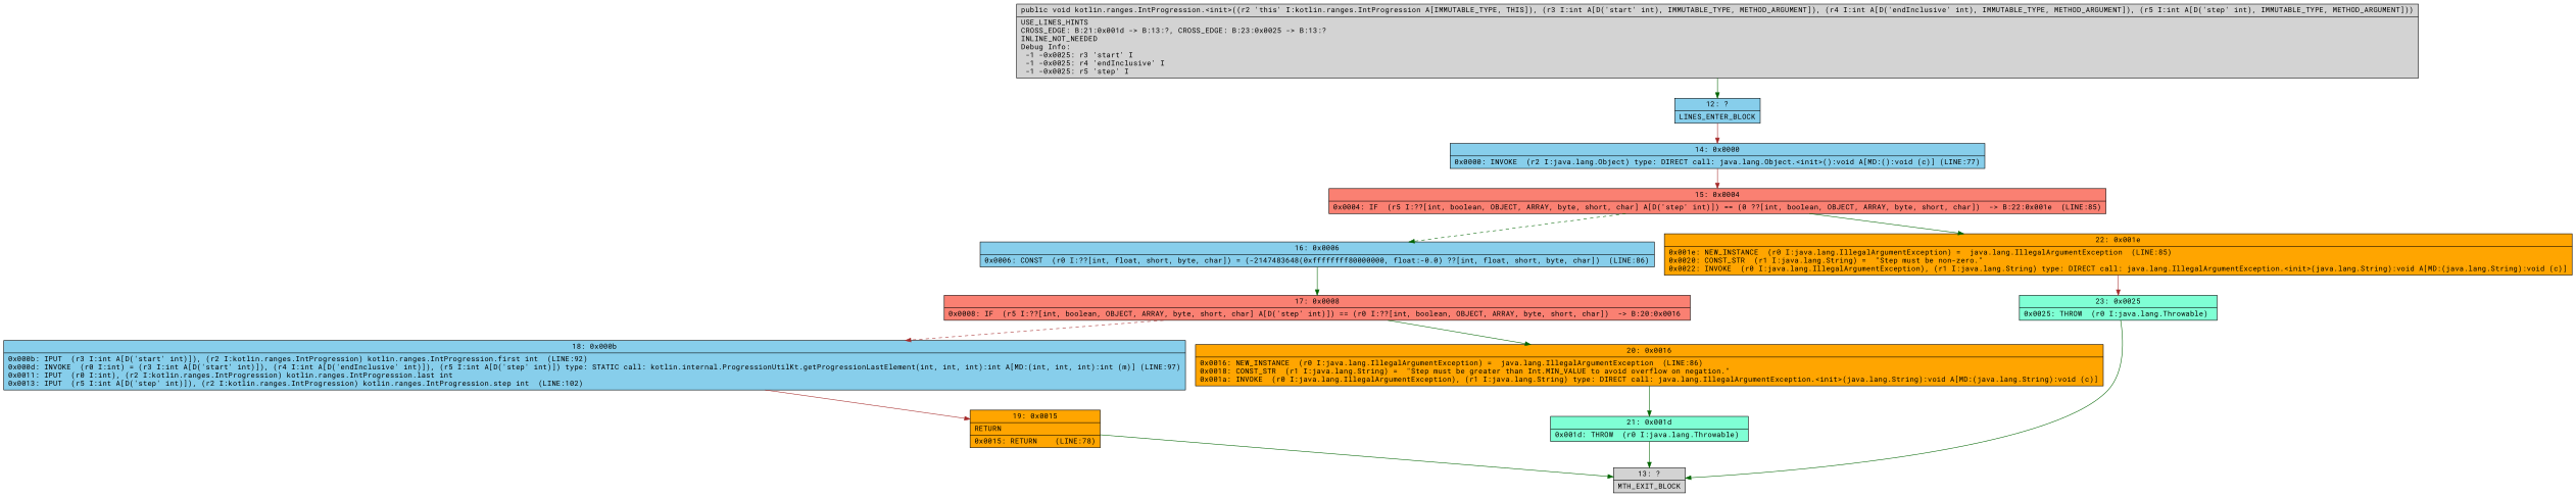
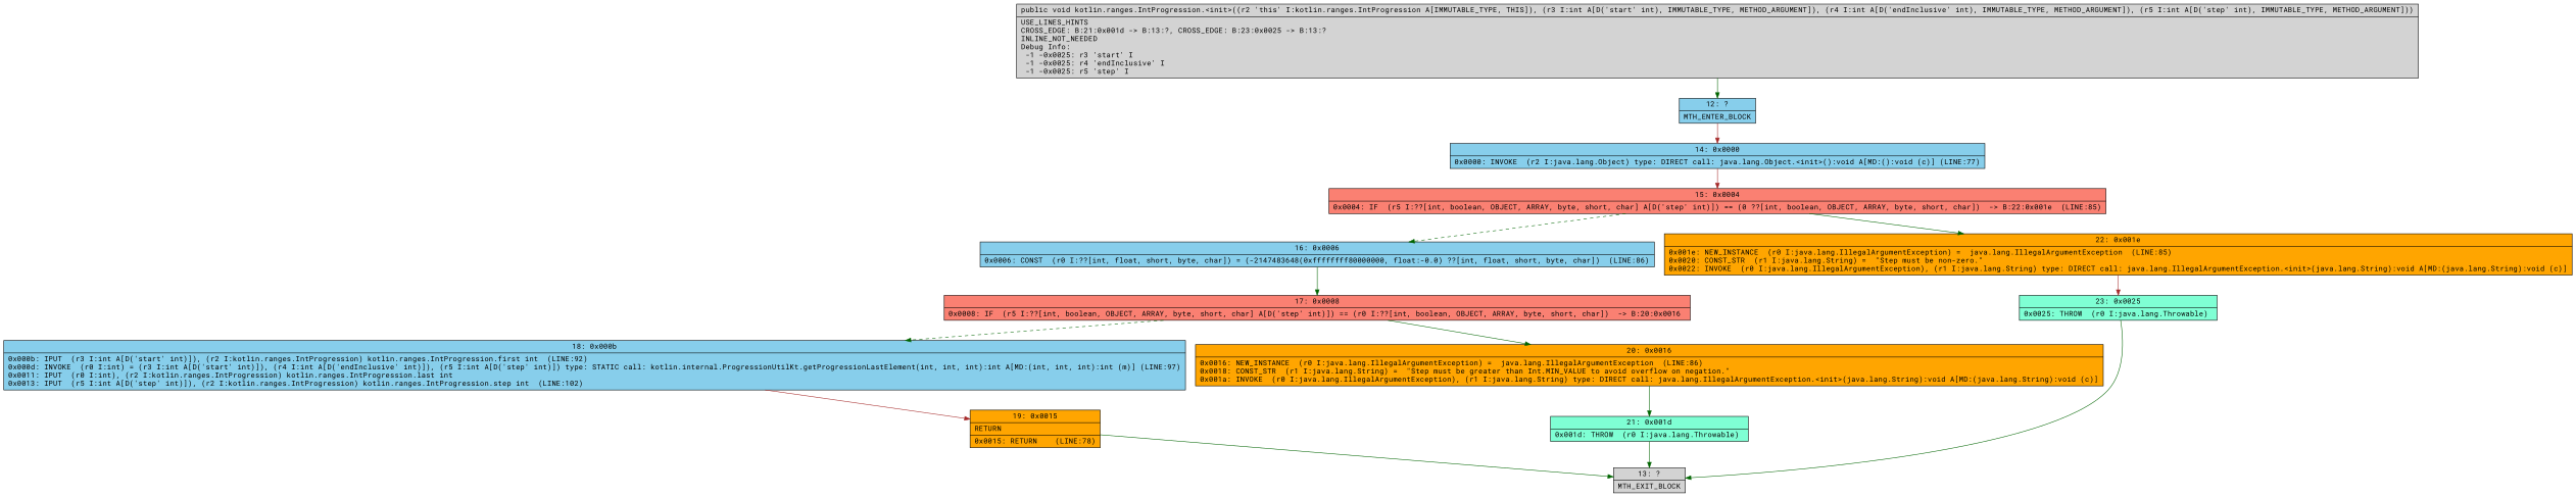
  digraph {
    fontname="Roboto Mono"
    node [fillcolor=skyblue fontname="Roboto Mono" shape=record style=filled]
    edge [color=darkgreen fontname="Roboto Mono"]
-   n1 [label="{12\:\ ?|LINES_ENTER_BLOCK\l}"]
+   n1 [label="{12\:\ ?|MTH_ENTER_BLOCK\l}"]
    n2 [label="{14\:\ 0x0000|0x0000: INVOKE  (r2 I:java.lang.Object) type: DIRECT call: java.lang.Object.\<init\>():void A[MD:():void (c)] (LINE:77)\l}"]
    n3 [fillcolor=salmon label="{15\:\ 0x0004|0x0004: IF  (r5 I:??[int, boolean, OBJECT, ARRAY, byte, short, char] A[D('step' int)]) == (0 ??[int, boolean, OBJECT, ARRAY, byte, short, char])  \-\> B:22:0x001e  (LINE:85)\l}"]
    n4 [label="{16\:\ 0x0006|0x0006: CONST  (r0 I:??[int, float, short, byte, char]) = (\-2147483648(0xffffffff80000000, float:\-0.0) ??[int, float, short, byte, char])  (LINE:86)\l}"]
    n5 [fillcolor=orange label="{22\:\ 0x001e|0x001e: NEW_INSTANCE  (r0 I:java.lang.IllegalArgumentException) =  java.lang.IllegalArgumentException  (LINE:85)\l0x0020: CONST_STR  (r1 I:java.lang.String) =  \"Step must be non\-zero.\" \l0x0022: INVOKE  (r0 I:java.lang.IllegalArgumentException), (r1 I:java.lang.String) type: DIRECT call: java.lang.IllegalArgumentException.\<init\>(java.lang.String):void A[MD:(java.lang.String):void (c)]\l}"]
    n6 [fillcolor=salmon label="{17\:\ 0x0008|0x0008: IF  (r5 I:??[int, boolean, OBJECT, ARRAY, byte, short, char] A[D('step' int)]) == (r0 I:??[int, boolean, OBJECT, ARRAY, byte, short, char])  \-\> B:20:0x0016 \l}"]
    n7 [fillcolor=aquamarine label="{23\:\ 0x0025|0x0025: THROW  (r0 I:java.lang.Throwable) \l}"]
    n8 [label="{18\:\ 0x000b|0x000b: IPUT  (r3 I:int A[D('start' int)]), (r2 I:kotlin.ranges.IntProgression) kotlin.ranges.IntProgression.first int  (LINE:92)\l0x000d: INVOKE  (r0 I:int) = (r3 I:int A[D('start' int)]), (r4 I:int A[D('endInclusive' int)]), (r5 I:int A[D('step' int)]) type: STATIC call: kotlin.internal.ProgressionUtilKt.getProgressionLastElement(int, int, int):int A[MD:(int, int, int):int (m)] (LINE:97)\l0x0011: IPUT  (r0 I:int), (r2 I:kotlin.ranges.IntProgression) kotlin.ranges.IntProgression.last int \l0x0013: IPUT  (r5 I:int A[D('step' int)]), (r2 I:kotlin.ranges.IntProgression) kotlin.ranges.IntProgression.step int  (LINE:102)\l}"]
    n9 [fillcolor=orange label="{20\:\ 0x0016|0x0016: NEW_INSTANCE  (r0 I:java.lang.IllegalArgumentException) =  java.lang.IllegalArgumentException  (LINE:86)\l0x0018: CONST_STR  (r1 I:java.lang.String) =  \"Step must be greater than Int.MIN_VALUE to avoid overflow on negation.\" \l0x001a: INVOKE  (r0 I:java.lang.IllegalArgumentException), (r1 I:java.lang.String) type: DIRECT call: java.lang.IllegalArgumentException.\<init\>(java.lang.String):void A[MD:(java.lang.String):void (c)]\l}"]
    n10 [fillcolor=orange label="{19\:\ 0x0015|RETURN\l|0x0015: RETURN    (LINE:78)\l}"]
    n11 [fillcolor=aquamarine label="{21\:\ 0x001d|0x001d: THROW  (r0 I:java.lang.Throwable) \l}"]
    n12 [fillcolor=lightgrey label="{13\:\ ?|MTH_EXIT_BLOCK\l}"]
    n13 [fillcolor=lightgrey label="{public void kotlin.ranges.IntProgression.\<init\>((r2 'this' I:kotlin.ranges.IntProgression A[IMMUTABLE_TYPE, THIS]), (r3 I:int A[D('start' int), IMMUTABLE_TYPE, METHOD_ARGUMENT]), (r4 I:int A[D('endInclusive' int), IMMUTABLE_TYPE, METHOD_ARGUMENT]), (r5 I:int A[D('step' int), IMMUTABLE_TYPE, METHOD_ARGUMENT]))  | USE_LINES_HINTS\lCROSS_EDGE: B:21:0x001d \-\> B:13:?, CROSS_EDGE: B:23:0x0025 \-\> B:13:?\lINLINE_NOT_NEEDED\lDebug Info:\l  \-1 \-0x0025: r3 'start' I\l  \-1 \-0x0025: r4 'endInclusive' I\l  \-1 \-0x0025: r5 'step' I\l}"]
    n1 -> n2 [color=brown]
    n2 -> n3 [color=brown]
    n3 -> n4 [style=dashed]
    n3 -> n5
    n4 -> n6
    n5 -> n7 [color=brown]
-   n6 -> n8 [color=brown style=dashed]
+   n6 -> n8 [style=dashed]
    n6 -> n9
    n7 -> n12
    n8 -> n10 [color=brown]
    n9 -> n11
    n10 -> n12
    n11 -> n12
    n13 -> n1
  }
